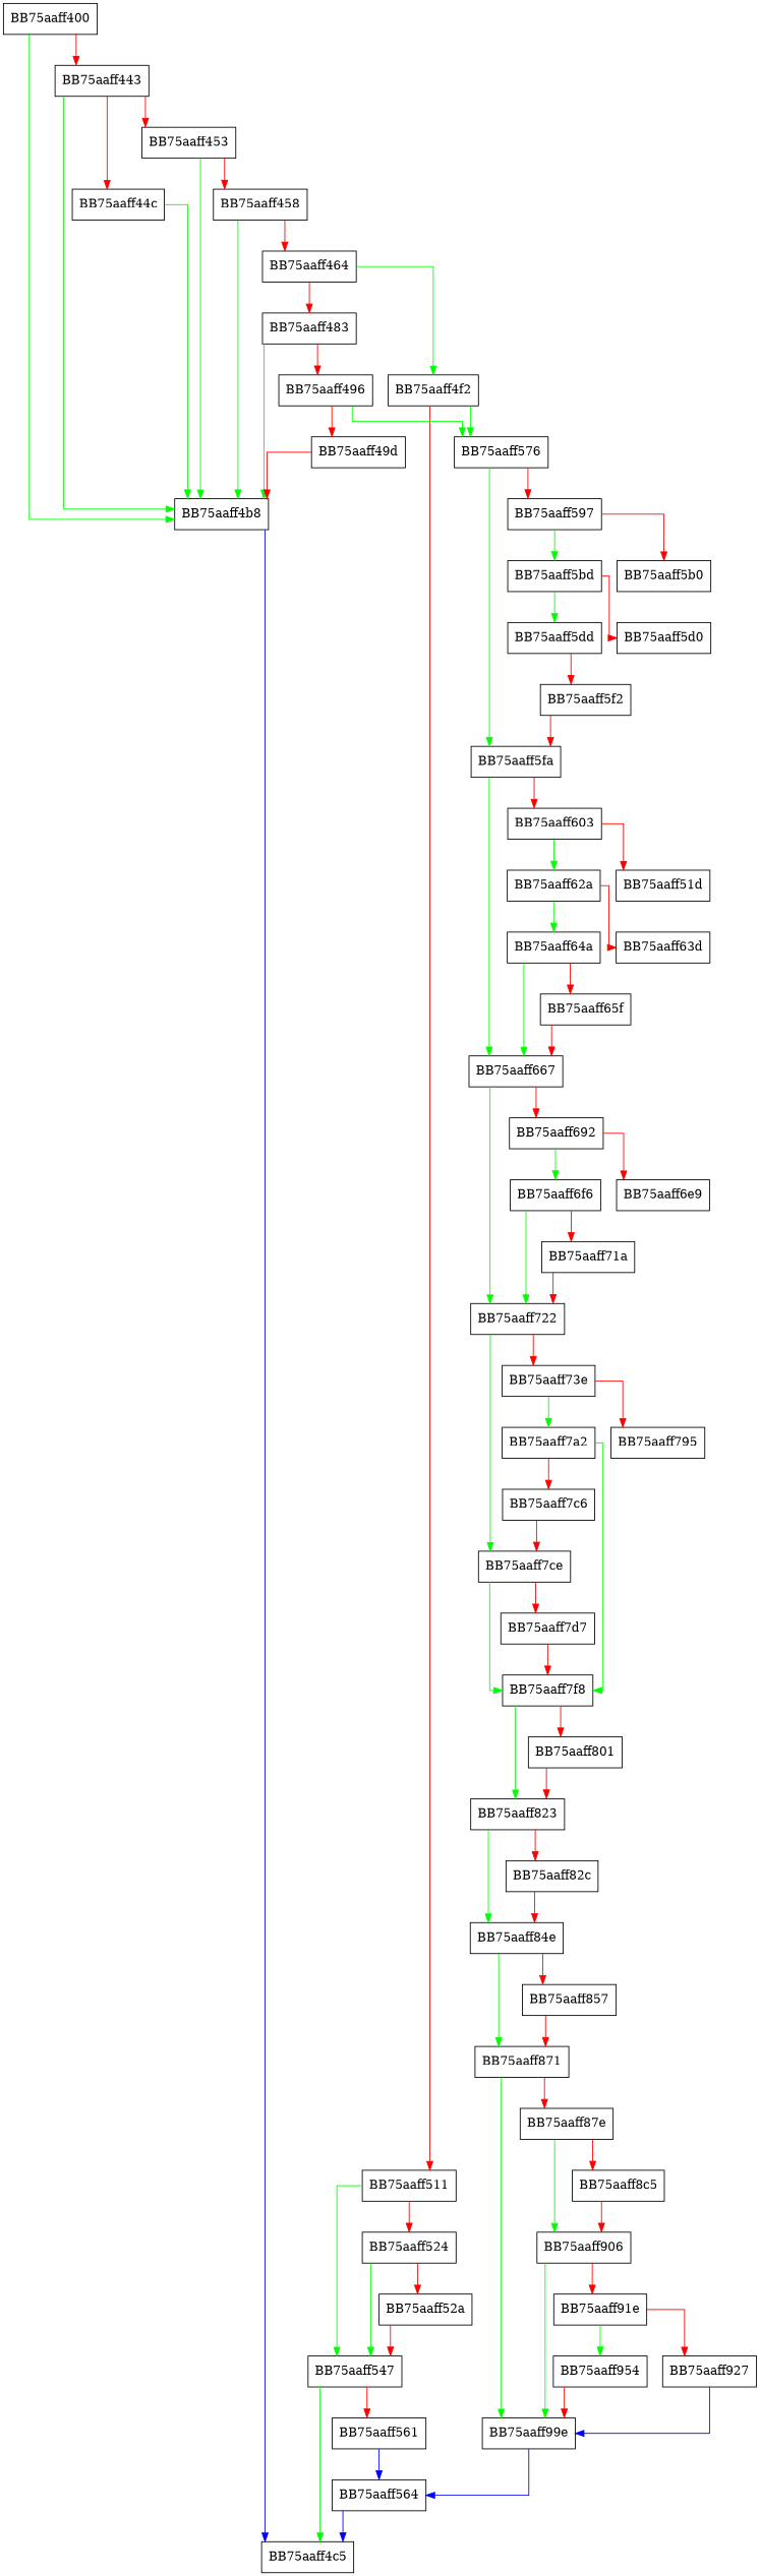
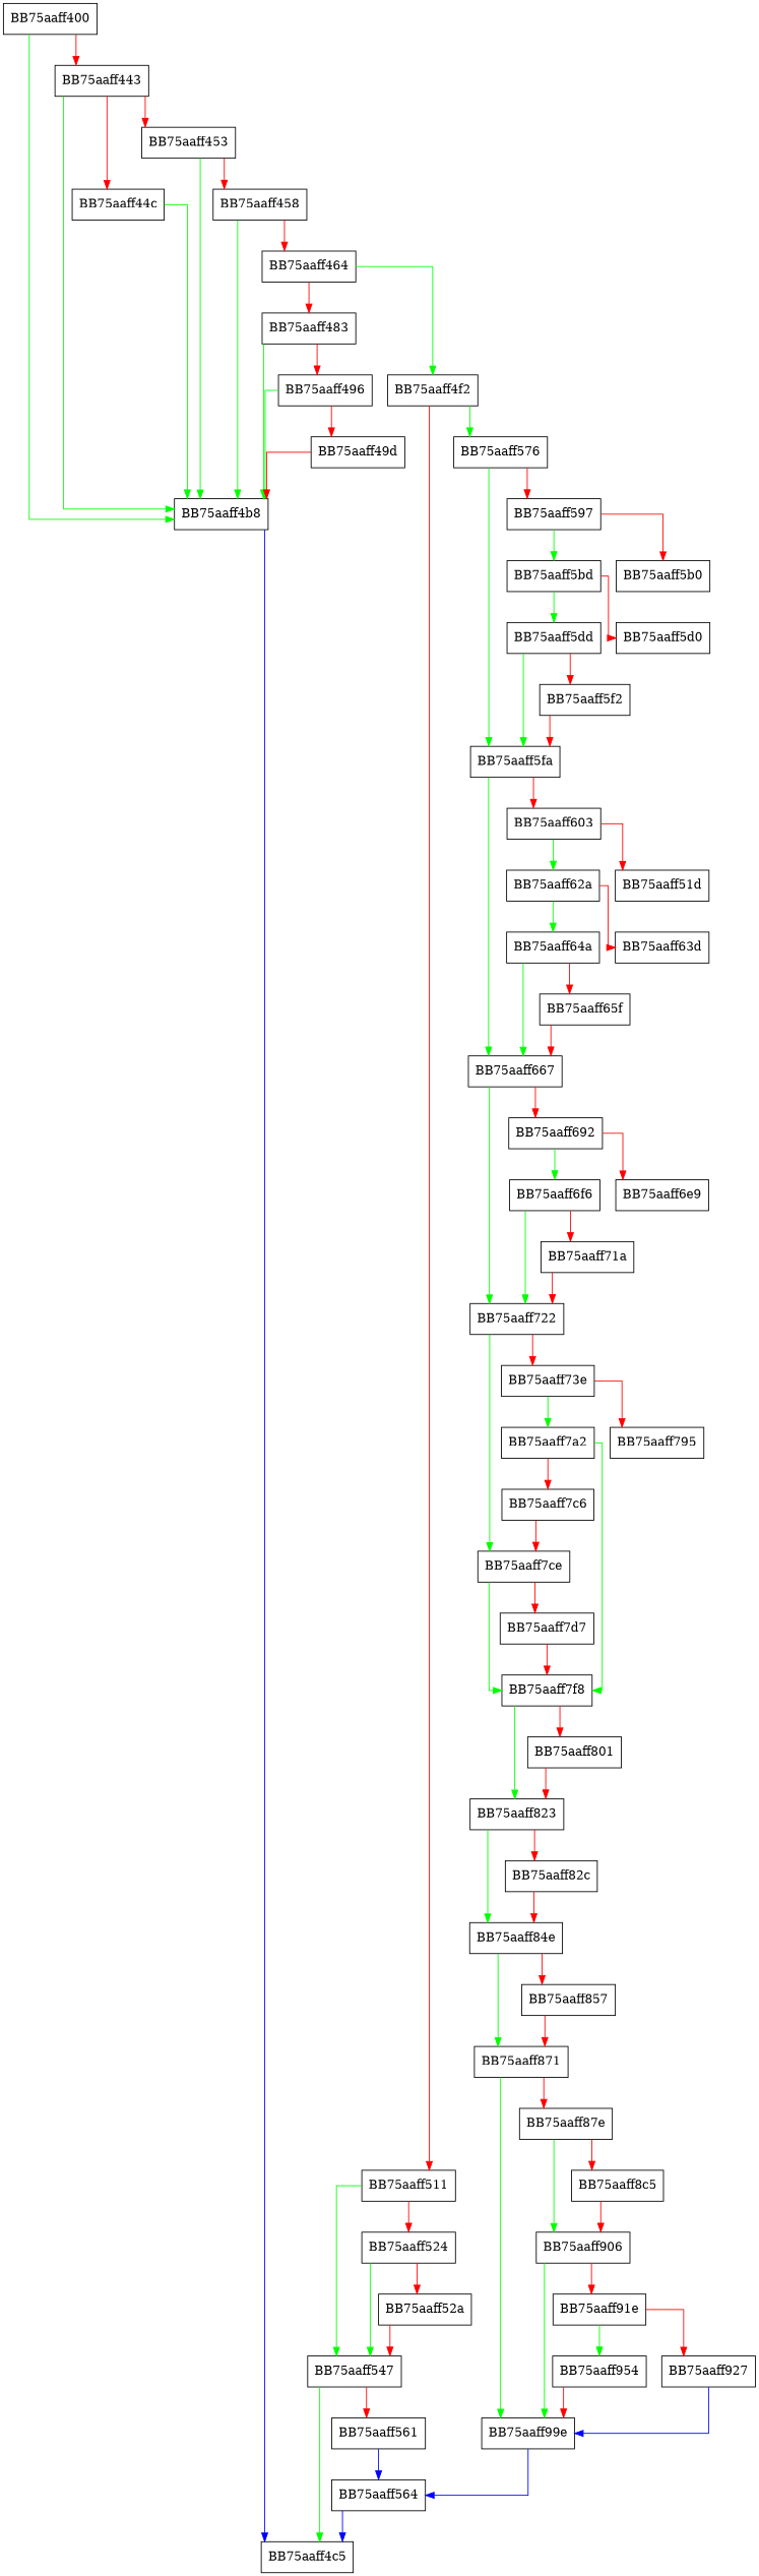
  digraph {
    splines=ortho
    node [shape=box]
    edge [color=red]
    BB75aaff400
    BB75aaff4b8
    BB75aaff443
    BB75aaff4c5
    BB75aaff44c
    BB75aaff453
    BB75aaff458
    BB75aaff464
    BB75aaff4f2
    BB75aaff483
    BB75aaff576
    BB75aaff511
    BB75aaff496
    BB75aaff5fa
    BB75aaff597
    BB75aaff547
    BB75aaff524
    BB75aaff49d
    BB75aaff667
    BB75aaff603
    BB75aaff5bd
    BB75aaff5b0
    BB75aaff561
    BB75aaff52a
    BB75aaff564
    BB75aaff722
    BB75aaff692
    BB75aaff62a
    n29 [label=BB75aaff51d]
    BB75aaff5dd
    BB75aaff5d0
    BB75aaff5f2
    BB75aaff7ce
    BB75aaff73e
    BB75aaff6f6
    BB75aaff6e9
    BB75aaff64a
    BB75aaff63d
    BB75aaff65f
    BB75aaff7f8
    BB75aaff7d7
    BB75aaff7a2
    BB75aaff795
    BB75aaff71a
    BB75aaff823
    BB75aaff801
    BB75aaff7c6
    BB75aaff84e
    BB75aaff82c
    BB75aaff871
    BB75aaff857
    BB75aaff99e
    BB75aaff87e
    BB75aaff906
    BB75aaff8c5
    BB75aaff91e
    BB75aaff954
    BB75aaff927
    BB75aaff400 -> BB75aaff4b8 [color=green]
    BB75aaff400 -> BB75aaff443
    BB75aaff4b8 -> BB75aaff4c5 [color=blue]
    BB75aaff443 -> BB75aaff4b8 [color=green]
    BB75aaff443 -> BB75aaff44c
    BB75aaff443 -> BB75aaff453
    BB75aaff44c -> BB75aaff4b8 [color=green]
    BB75aaff453 -> BB75aaff4b8 [color=green]
    BB75aaff453 -> BB75aaff458
    BB75aaff458 -> BB75aaff4b8 [color=green]
    BB75aaff458 -> BB75aaff464
    BB75aaff464 -> BB75aaff4f2 [color=green]
    BB75aaff464 -> BB75aaff483
    BB75aaff4f2 -> BB75aaff576 [color=green]
    BB75aaff4f2 -> BB75aaff511
    BB75aaff483 -> BB75aaff4b8 [color=green]
    BB75aaff483 -> BB75aaff496
    BB75aaff576 -> BB75aaff5fa [color=green]
    BB75aaff576 -> BB75aaff597
    BB75aaff511 -> BB75aaff547 [color=green]
    BB75aaff511 -> BB75aaff524
-   BB75aaff496 -> BB75aaff576 [color=green]
+   BB75aaff496 -> BB75aaff4b8 [color=green]
    BB75aaff496 -> BB75aaff49d
    BB75aaff5fa -> BB75aaff667 [color=green]
    BB75aaff5fa -> BB75aaff603
    BB75aaff597 -> BB75aaff5bd [color=green]
    BB75aaff597 -> BB75aaff5b0
    BB75aaff547 -> BB75aaff4c5 [color=green]
    BB75aaff547 -> BB75aaff561
    BB75aaff524 -> BB75aaff547 [color=green]
    BB75aaff524 -> BB75aaff52a
    BB75aaff49d -> BB75aaff4b8
    BB75aaff667 -> BB75aaff722 [color=green]
    BB75aaff667 -> BB75aaff692
    BB75aaff603 -> BB75aaff62a [color=green]
    BB75aaff603 -> n29
    BB75aaff5bd -> BB75aaff5dd [color=green]
    BB75aaff5bd -> BB75aaff5d0
    BB75aaff561 -> BB75aaff564 [color=blue]
    BB75aaff52a -> BB75aaff547
    BB75aaff564 -> BB75aaff4c5 [color=blue]
    BB75aaff722 -> BB75aaff7ce [color=green]
    BB75aaff722 -> BB75aaff73e
    BB75aaff692 -> BB75aaff6f6 [color=green]
    BB75aaff692 -> BB75aaff6e9
    BB75aaff62a -> BB75aaff64a [color=green]
    BB75aaff62a -> BB75aaff63d
+   BB75aaff5dd -> BB75aaff5fa [color=green]
    BB75aaff5dd -> BB75aaff5f2
    BB75aaff5f2 -> BB75aaff5fa
    BB75aaff7ce -> BB75aaff7f8 [color=green]
    BB75aaff7ce -> BB75aaff7d7
    BB75aaff73e -> BB75aaff7a2 [color=green]
    BB75aaff73e -> BB75aaff795
    BB75aaff6f6 -> BB75aaff722 [color=green]
    BB75aaff6f6 -> BB75aaff71a
    BB75aaff64a -> BB75aaff667 [color=green]
    BB75aaff64a -> BB75aaff65f
    BB75aaff65f -> BB75aaff667
    BB75aaff7f8 -> BB75aaff823 [color=green]
    BB75aaff7f8 -> BB75aaff801
    BB75aaff7d7 -> BB75aaff7f8
    BB75aaff7a2 -> BB75aaff7f8 [color=green]
    BB75aaff7a2 -> BB75aaff7c6
    BB75aaff71a -> BB75aaff722
    BB75aaff823 -> BB75aaff84e [color=green]
    BB75aaff823 -> BB75aaff82c
    BB75aaff801 -> BB75aaff823
    BB75aaff7c6 -> BB75aaff7ce
    BB75aaff84e -> BB75aaff871 [color=green]
    BB75aaff84e -> BB75aaff857
    BB75aaff82c -> BB75aaff84e
    BB75aaff871 -> BB75aaff99e [color=green]
    BB75aaff871 -> BB75aaff87e
    BB75aaff857 -> BB75aaff871
    BB75aaff99e -> BB75aaff564 [color=blue]
    BB75aaff87e -> BB75aaff906 [color=green]
    BB75aaff87e -> BB75aaff8c5
    BB75aaff906 -> BB75aaff99e [color=green]
    BB75aaff906 -> BB75aaff91e
    BB75aaff8c5 -> BB75aaff906
    BB75aaff91e -> BB75aaff954 [color=green]
    BB75aaff91e -> BB75aaff927
    BB75aaff954 -> BB75aaff99e
    BB75aaff927 -> BB75aaff99e [color=blue]
  }
